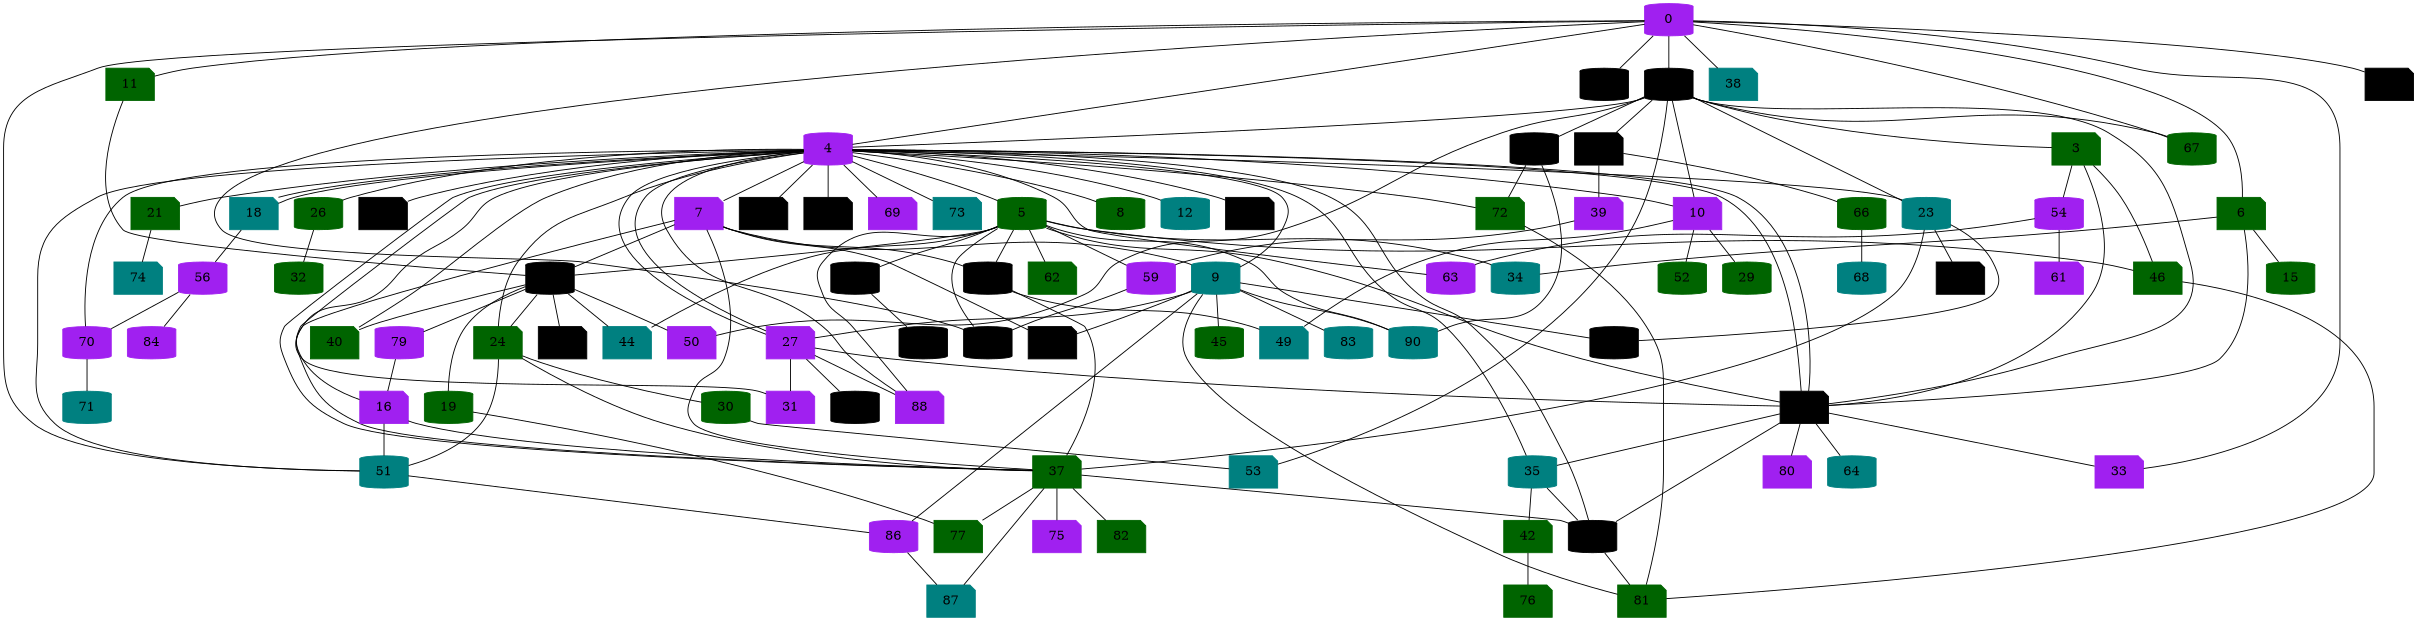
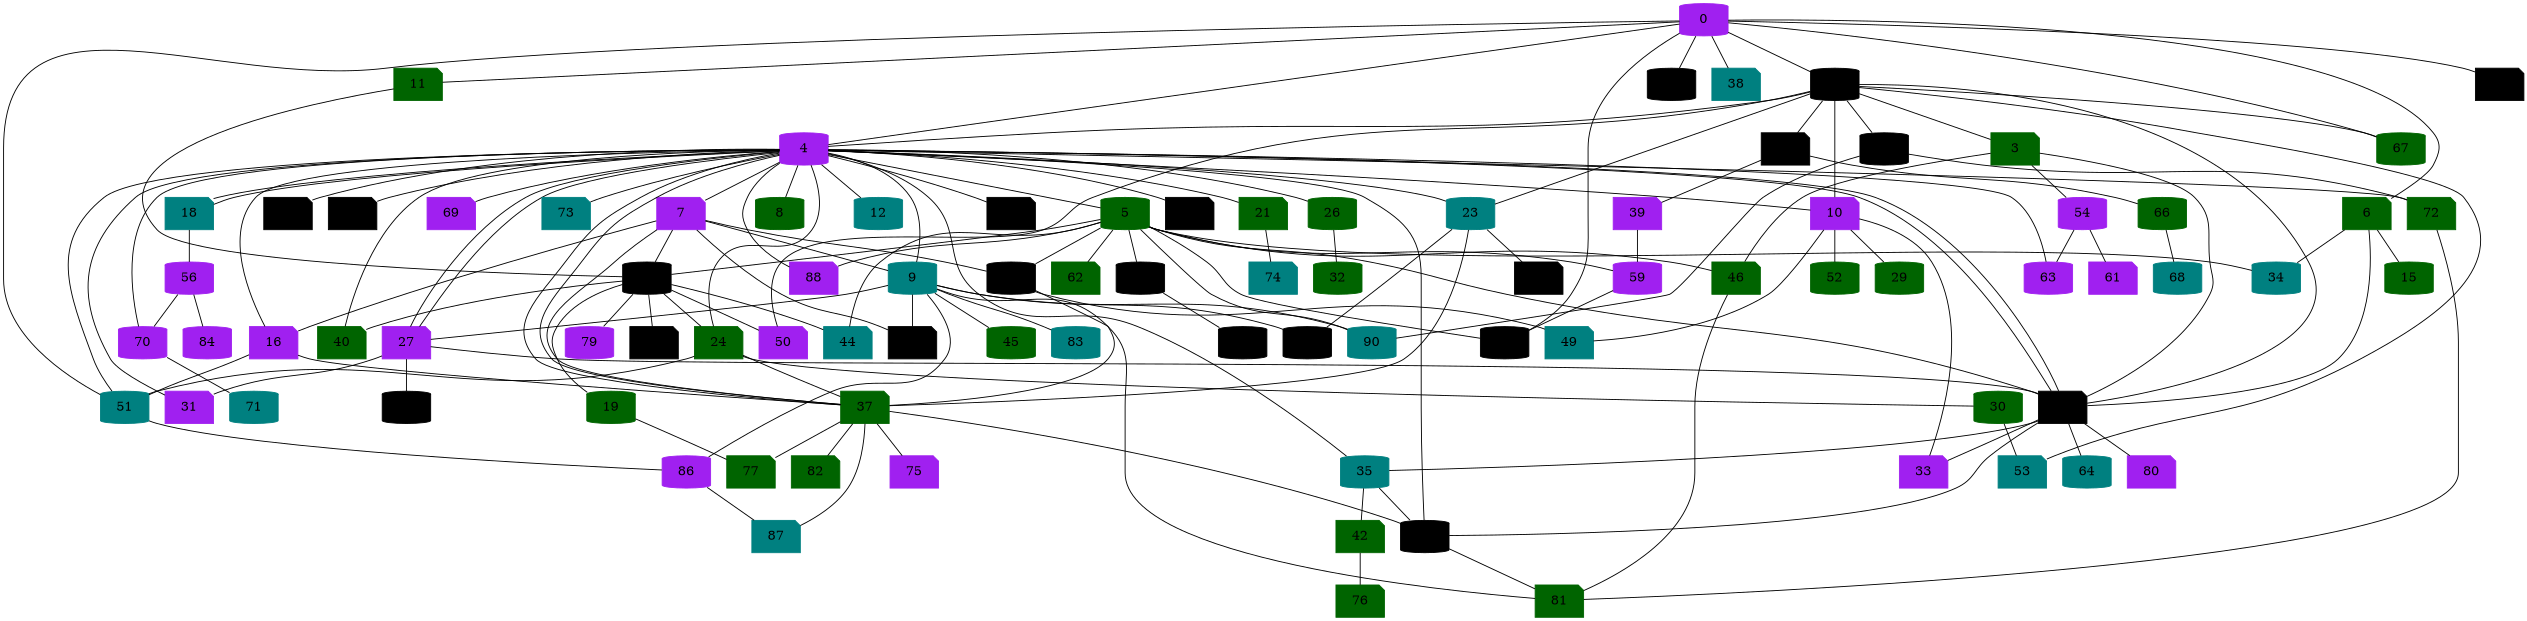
  graph {
    node [color=darkgreen shape=note style=filled]
    n1 [color=purple label=0 shape=cylinder]
    2 [color=black shape=cylinder]
    4 [color=purple shape=cylinder]
    6
    11
    20 [color=black shape=cylinder]
    33 [color=purple]
    38 [color=teal]
    51 [color=teal shape=cylinder]
    65 [color=black shape=cylinder]
    67 [shape=cylinder]
    78 [color=black]
    3
    10 [color=purple]
    14 [color=black]
    23 [color=teal shape=cylinder]
    28 [color=black]
    48 [color=black shape=cylinder]
    50 [color=purple]
    53 [color=teal]
    5 [shape=cylinder]
    7 [color=purple]
    8 [shape=cylinder]
    9 [color=teal shape=cylinder]
    12 [color=teal shape=cylinder]
    16 [color=purple]
    18 [color=teal]
    21
    22 [color=black]
    24
    25 [color=black]
    26 [shape=cylinder]
    27 [color=purple]
    31 [color=purple]
    35 [color=teal shape=cylinder]
    37
    40
    47 [color=black shape=cylinder]
    55 [color=black]
    60 [color=black]
    63 [color=purple shape=cylinder]
    69 [color=purple]
    70 [color=purple shape=cylinder]
    72
    73 [color=teal]
    88 [color=purple]
    34 [color=teal shape=cylinder]
    15 [shape=cylinder]
    13 [color=black shape=cylinder]
    86 [color=purple shape=cylinder]
    46
    54 [color=purple shape=cylinder]
    29 [shape=cylinder]
    49 [color=teal]
    52 [shape=cylinder]
    39 [color=purple]
    66 [shape=cylinder]
    85 [color=black shape=cylinder]
    58 [color=black]
    64 [color=teal shape=cylinder]
    80 [color=purple]
    90 [color=teal shape=cylinder]
    81
    61 [color=purple]
    17 [color=black shape=cylinder]
    43 [color=black shape=cylinder]
    44 [color=teal]
    59 [color=purple shape=cylinder]
    62
    36 [color=black]
    45 [shape=cylinder]
    83 [color=teal shape=cylinder]
    56 [color=purple shape=cylinder]
    74 [color=teal]
    30 [shape=cylinder]
    32 [shape=cylinder]
    41 [color=black shape=cylinder]
    42
    77
    75 [color=purple]
    82
    87 [color=teal]
    71 [color=teal shape=cylinder]
    19 [shape=cylinder]
    79 [color=purple shape=cylinder]
    89 [color=black]
    57 [color=black shape=cylinder]
    68 [color=teal shape=cylinder]
    84 [color=purple shape=cylinder]
    76
    n1 -- 2
    n1 -- 4
    n1 -- 6
    n1 -- 11
    n1 -- 20
-   n1 -- 33
+   10 -- 33
    n1 -- 38
    n1 -- 51
    n1 -- 65
    n1 -- 67
    n1 -- 78
    2 -- 4
    2 -- 67
    2 -- 3
    2 -- 10
    2 -- 14
    2 -- 23
    2 -- 28
    2 -- 48
    2 -- 50
    2 -- 53
    4 -- 51
    4 -- 10
    4 -- 23
    4 -- 28
    4 -- 28
    4 -- 5
    4 -- 7
    4 -- 8
    4 -- 9
    4 -- 12
-   79 -- 16
+   4 -- 16
    4 -- 18
    4 -- 18
    4 -- 21
    4 -- 22
    4 -- 24
    4 -- 25
    4 -- 26
    4 -- 27
    4 -- 27
    4 -- 31
    4 -- 35
    4 -- 37
    4 -- 37
    4 -- 40
    4 -- 47
    4 -- 55
    4 -- 60
    4 -- 63
    4 -- 69
    4 -- 70
    4 -- 72
    4 -- 73
    4 -- 88
    6 -- 28
    6 -- 34
    6 -- 15
    11 -- 13
    51 -- 86
    3 -- 28
    3 -- 46
    3 -- 54
    10 -- 29
    10 -- 49
    10 -- 52
    14 -- 39
    14 -- 66
    23 -- 37
    23 -- 85
    23 -- 58
    28 -- 33
    28 -- 35
    28 -- 47
    28 -- 64
    28 -- 80
    48 -- 72
    48 -- 90
    5 -- 65
    5 -- 28
    5 -- 88
    5 -- 34
    5 -- 13
    5 -- 46
    5 -- 90
    5 -- 17
    5 -- 43
    5 -- 44
    5 -- 59
    5 -- 62
    7 -- 9
    7 -- 16
    7 -- 37
    7 -- 13
    7 -- 17
    7 -- 36
    9 -- 27
    9 -- 86
    9 -- 85
    9 -- 90
    9 -- 81
    9 -- 36
    9 -- 45
    9 -- 83
    16 -- 51
    16 -- 37
    18 -- 56
    21 -- 74
    24 -- 51
    24 -- 37
    24 -- 30
    26 -- 32
    27 -- 28
    27 -- 31
-   27 -- 88
    27 -- 41
    35 -- 47
    35 -- 42
    37 -- 47
    37 -- 77
    37 -- 75
    37 -- 82
    37 -- 87
    47 -- 81
    70 -- 71
    72 -- 81
    13 -- 50
    13 -- 24
    13 -- 40
    13 -- 44
    13 -- 19
    13 -- 79
    13 -- 89
    86 -- 87
    46 -- 81
    54 -- 63
    54 -- 61
    39 -- 59
    66 -- 68
    17 -- 37
    17 -- 49
    43 -- 57
    59 -- 65
    56 -- 70
    56 -- 84
    30 -- 53
    42 -- 76
    19 -- 77
  }
